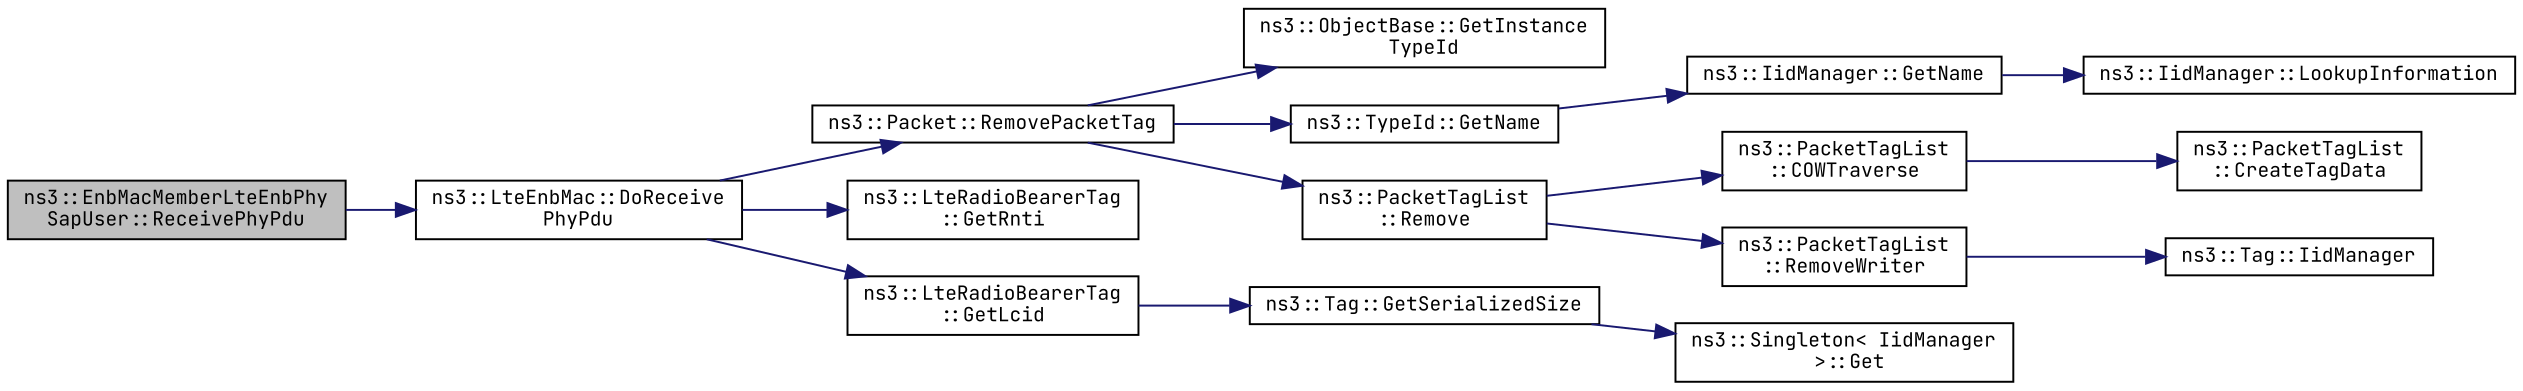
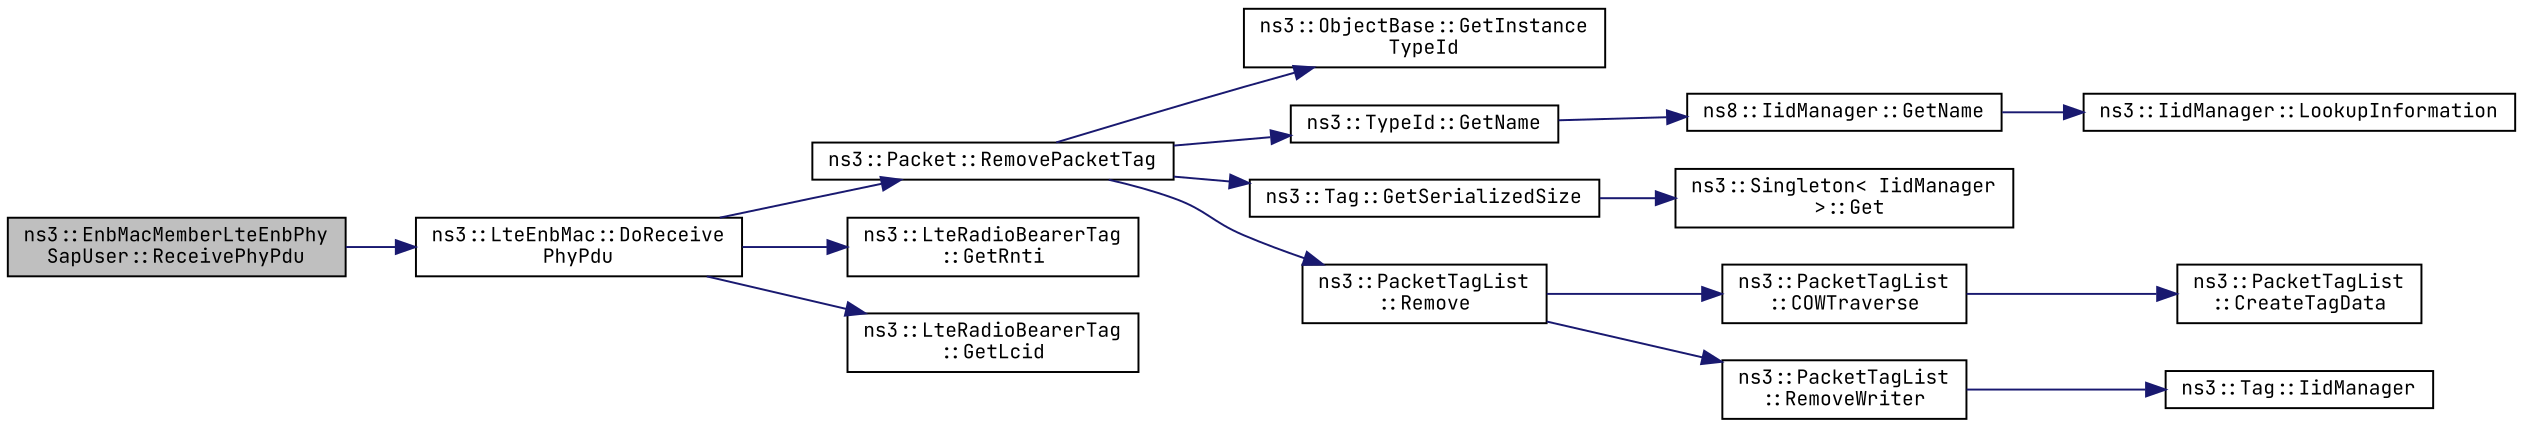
  digraph {
    fontname="JetBrains Mono"
    rankdir=LR
    node [color=black fillcolor=white fontname="JetBrains Mono" fontsize=10 shape=record style=filled]
    edge [color=midnightblue fontname="JetBrains Mono" fontsize=10 labelfontname=Helvetica labelfontsize=10 style=solid]
    n1 [fillcolor=grey75 fontcolor=black height=0.2 label="ns3::EnbMacMemberLteEnbPhy\lSapUser::ReceivePhyPdu" width=0.4]
    n2 [height=0.2 label="ns3::LteEnbMac::DoReceive\lPhyPdu" width=0.4]
    n3 [height=0.2 label="ns3::Packet::RemovePacketTag" width=0.4]
    n4 [height=0.2 label="ns3::LteRadioBearerTag\l::GetRnti" width=0.4]
    n5 [height=0.2 label="ns3::LteRadioBearerTag\l::GetLcid" width=0.4]
    n6 [height=0.2 label="ns3::ObjectBase::GetInstance\lTypeId" width=0.4]
    n7 [height=0.2 label="ns3::TypeId::GetName" width=0.4]
    n8 [height=0.2 label="ns3::Tag::GetSerializedSize" width=0.4]
    n9 [height=0.2 label="ns3::PacketTagList\l::Remove" width=0.4]
-   n10 [height=0.2 label="ns3::IidManager::GetName" width=0.4]
+   n10 [height=0.2 label="ns8::IidManager::GetName" width=0.4]
    n11 [height=0.2 label="ns3::Singleton\< IidManager\l \>::Get" width=0.4]
    n12 [height=0.2 label="ns3::PacketTagList\l::COWTraverse" width=0.4]
    n13 [height=0.2 label="ns3::PacketTagList\l::RemoveWriter" width=0.4]
    n14 [height=0.2 label="ns3::IidManager::LookupInformation" width=0.4]
    n15 [height=0.2 label="ns3::PacketTagList\l::CreateTagData" width=0.4]
    n16 [height=0.2 label="ns3::Tag::IidManager" width=0.4]
    n1 -> n2
    n2 -> n3
    n2 -> n4
    n2 -> n5
    n3 -> n6
    n3 -> n7
-   n5 -> n8
+   n3 -> n8
    n3 -> n9
    n7 -> n10
    n8 -> n11
    n9 -> n12
    n9 -> n13
    n10 -> n14
    n12 -> n15
    n13 -> n16
  }
